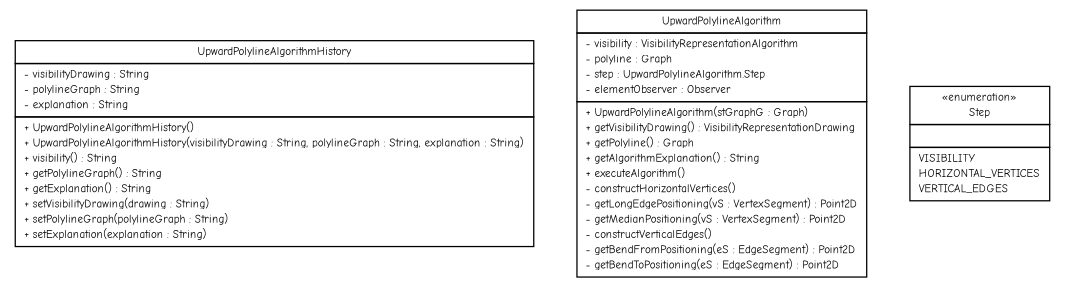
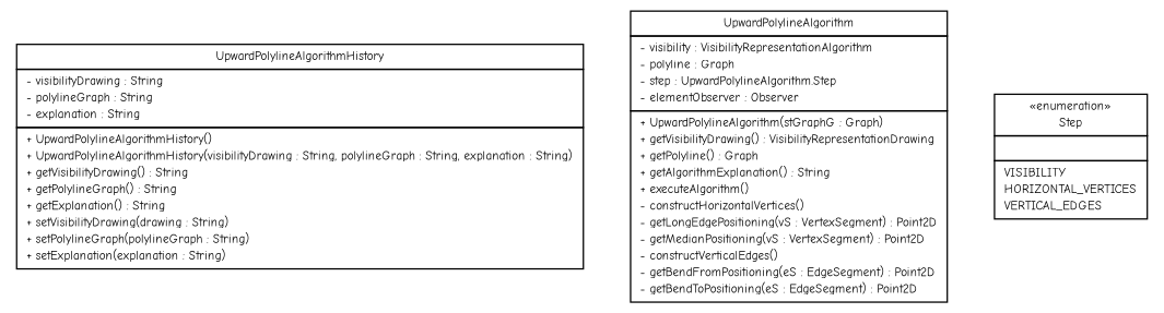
  digraph {
    nodesep=0.25
    ranksep=0.5
    fontname="Comic Neue"
    node [fontcolor=black fontname="Comic Neue" fontsize=9.0 shape=plaintext]
-   n1 [label=<<table title="pfc.models.algorithms.polyline.UpwardPolylineAlgorithmHistory" border="0" cellborder="1" cellspacing="0" cellpadding="2" port="p" href="./UpwardPolylineAlgorithmHistory.html"> 		<tr><td><table border="0" cellspacing="0" cellpadding="1"> <tr><td align="center" balign="center"> UpwardPolylineAlgorithmHistory </td></tr> 		</table></td></tr> 		<tr><td><table border="0" cellspacing="0" cellpadding="1"> <tr><td align="left" balign="left"> - visibilityDrawing : String </td></tr> <tr><td align="left" balign="left"> - polylineGraph : String </td></tr> <tr><td align="left" balign="left"> - explanation : String </td></tr> 		</table></td></tr> 		<tr><td><table border="0" cellspacing="0" cellpadding="1"> <tr><td align="left" balign="left"> + UpwardPolylineAlgorithmHistory() </td></tr> <tr><td align="left" balign="left"> + UpwardPolylineAlgorithmHistory(visibilityDrawing : String, polylineGraph : String, explanation : String) </td></tr> <tr><td align="left" balign="left"> + visibility() : String </td></tr> <tr><td align="left" balign="left"> + getPolylineGraph() : String </td></tr> <tr><td align="left" balign="left"> + getExplanation() : String </td></tr> <tr><td align="left" balign="left"> + setVisibilityDrawing(drawing : String) </td></tr> <tr><td align="left" balign="left"> + setPolylineGraph(polylineGraph : String) </td></tr> <tr><td align="left" balign="left"> + setExplanation(explanation : String) </td></tr> 		</table></td></tr> 		</table>>]
+   n1 [label=<<table title="pfc.models.algorithms.polyline.UpwardPolylineAlgorithmHistory" border="0" cellborder="1" cellspacing="0" cellpadding="2" port="p" href="./UpwardPolylineAlgorithmHistory.html"> 		<tr><td><table border="0" cellspacing="0" cellpadding="1"> <tr><td align="center" balign="center"> UpwardPolylineAlgorithmHistory </td></tr> 		</table></td></tr> 		<tr><td><table border="0" cellspacing="0" cellpadding="1"> <tr><td align="left" balign="left"> - visibilityDrawing : String </td></tr> <tr><td align="left" balign="left"> - polylineGraph : String </td></tr> <tr><td align="left" balign="left"> - explanation : String </td></tr> 		</table></td></tr> 		<tr><td><table border="0" cellspacing="0" cellpadding="1"> <tr><td align="left" balign="left"> + UpwardPolylineAlgorithmHistory() </td></tr> <tr><td align="left" balign="left"> + UpwardPolylineAlgorithmHistory(visibilityDrawing : String, polylineGraph : String, explanation : String) </td></tr> <tr><td align="left" balign="left"> + getVisibilityDrawing() : String </td></tr> <tr><td align="left" balign="left"> + getPolylineGraph() : String </td></tr> <tr><td align="left" balign="left"> + getExplanation() : String </td></tr> <tr><td align="left" balign="left"> + setVisibilityDrawing(drawing : String) </td></tr> <tr><td align="left" balign="left"> + setPolylineGraph(polylineGraph : String) </td></tr> <tr><td align="left" balign="left"> + setExplanation(explanation : String) </td></tr> 		</table></td></tr> 		</table>>]
    n2 [label=<<table title="pfc.models.algorithms.polyline.UpwardPolylineAlgorithm" border="0" cellborder="1" cellspacing="0" cellpadding="2" port="p" href="./UpwardPolylineAlgorithm.html"> 		<tr><td><table border="0" cellspacing="0" cellpadding="1"> <tr><td align="center" balign="center"> UpwardPolylineAlgorithm </td></tr> 		</table></td></tr> 		<tr><td><table border="0" cellspacing="0" cellpadding="1"> <tr><td align="left" balign="left"> - visibility : VisibilityRepresentationAlgorithm </td></tr> <tr><td align="left" balign="left"> - polyline : Graph </td></tr> <tr><td align="left" balign="left"> - step : UpwardPolylineAlgorithm.Step </td></tr> <tr><td align="left" balign="left"> - elementObserver : Observer </td></tr> 		</table></td></tr> 		<tr><td><table border="0" cellspacing="0" cellpadding="1"> <tr><td align="left" balign="left"> + UpwardPolylineAlgorithm(stGraphG : Graph) </td></tr> <tr><td align="left" balign="left"> + getVisibilityDrawing() : VisibilityRepresentationDrawing </td></tr> <tr><td align="left" balign="left"> + getPolyline() : Graph </td></tr> <tr><td align="left" balign="left"> + getAlgorithmExplanation() : String </td></tr> <tr><td align="left" balign="left"> + executeAlgorithm() </td></tr> <tr><td align="left" balign="left"> - constructHorizontalVertices() </td></tr> <tr><td align="left" balign="left"> - getLongEdgePositioning(vS : VertexSegment) : Point2D </td></tr> <tr><td align="left" balign="left"> - getMedianPositioning(vS : VertexSegment) : Point2D </td></tr> <tr><td align="left" balign="left"> - constructVerticalEdges() </td></tr> <tr><td align="left" balign="left"> - getBendFromPositioning(eS : EdgeSegment) : Point2D </td></tr> <tr><td align="left" balign="left"> - getBendToPositioning(eS : EdgeSegment) : Point2D </td></tr> 		</table></td></tr> 		</table>>]
    n3 [label=<<table title="pfc.models.algorithms.polyline.UpwardPolylineAlgorithm.Step" border="0" cellborder="1" cellspacing="0" cellpadding="2" port="p" href="./UpwardPolylineAlgorithm.Step.html"> 		<tr><td><table border="0" cellspacing="0" cellpadding="1"> <tr><td align="center" balign="center"> &#171;enumeration&#187; </td></tr> <tr><td align="center" balign="center"> Step </td></tr> 		</table></td></tr> 		<tr><td><table border="0" cellspacing="0" cellpadding="1"> <tr><td align="left" balign="left">  </td></tr> 		</table></td></tr> 		<tr><td><table border="0" cellspacing="0" cellpadding="1"> <tr><td align="left" balign="left"> VISIBILITY </td></tr> <tr><td align="left" balign="left"> HORIZONTAL_VERTICES </td></tr> <tr><td align="left" balign="left"> VERTICAL_EDGES </td></tr> 		</table></td></tr> 		</table>>]
  }
